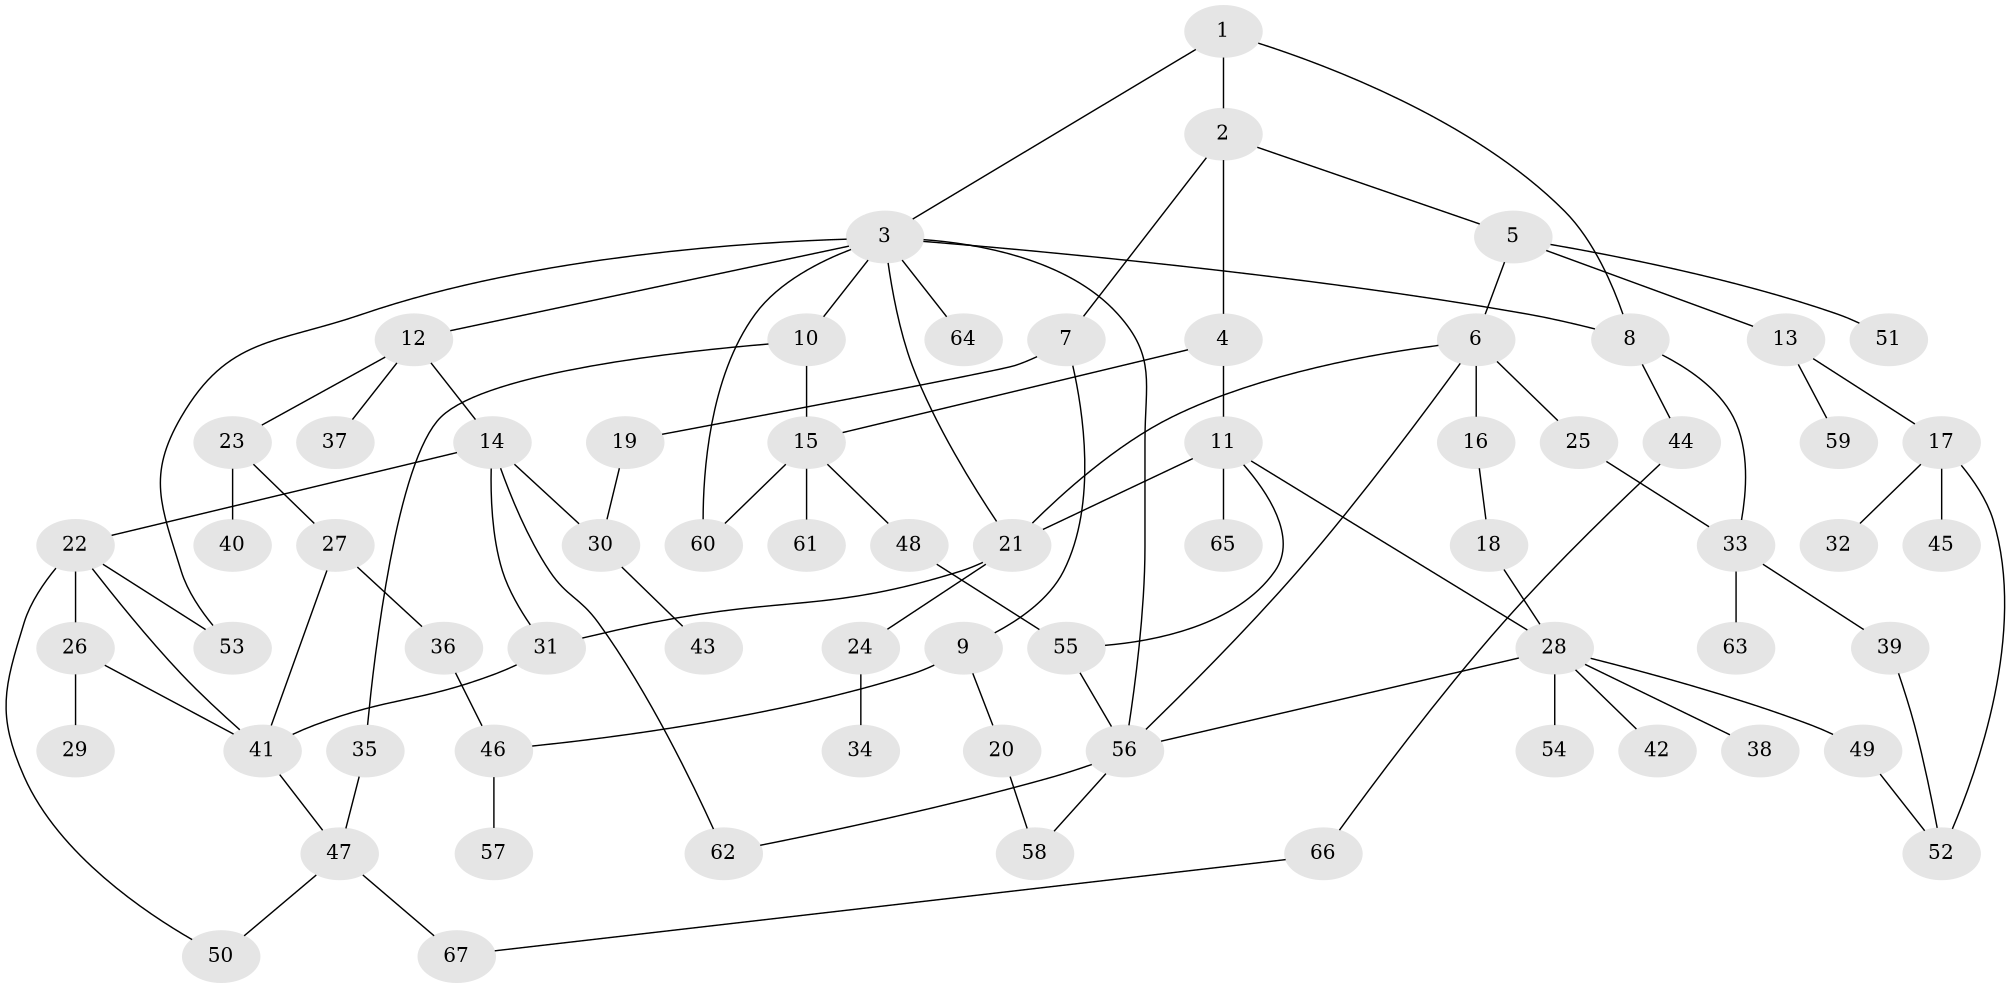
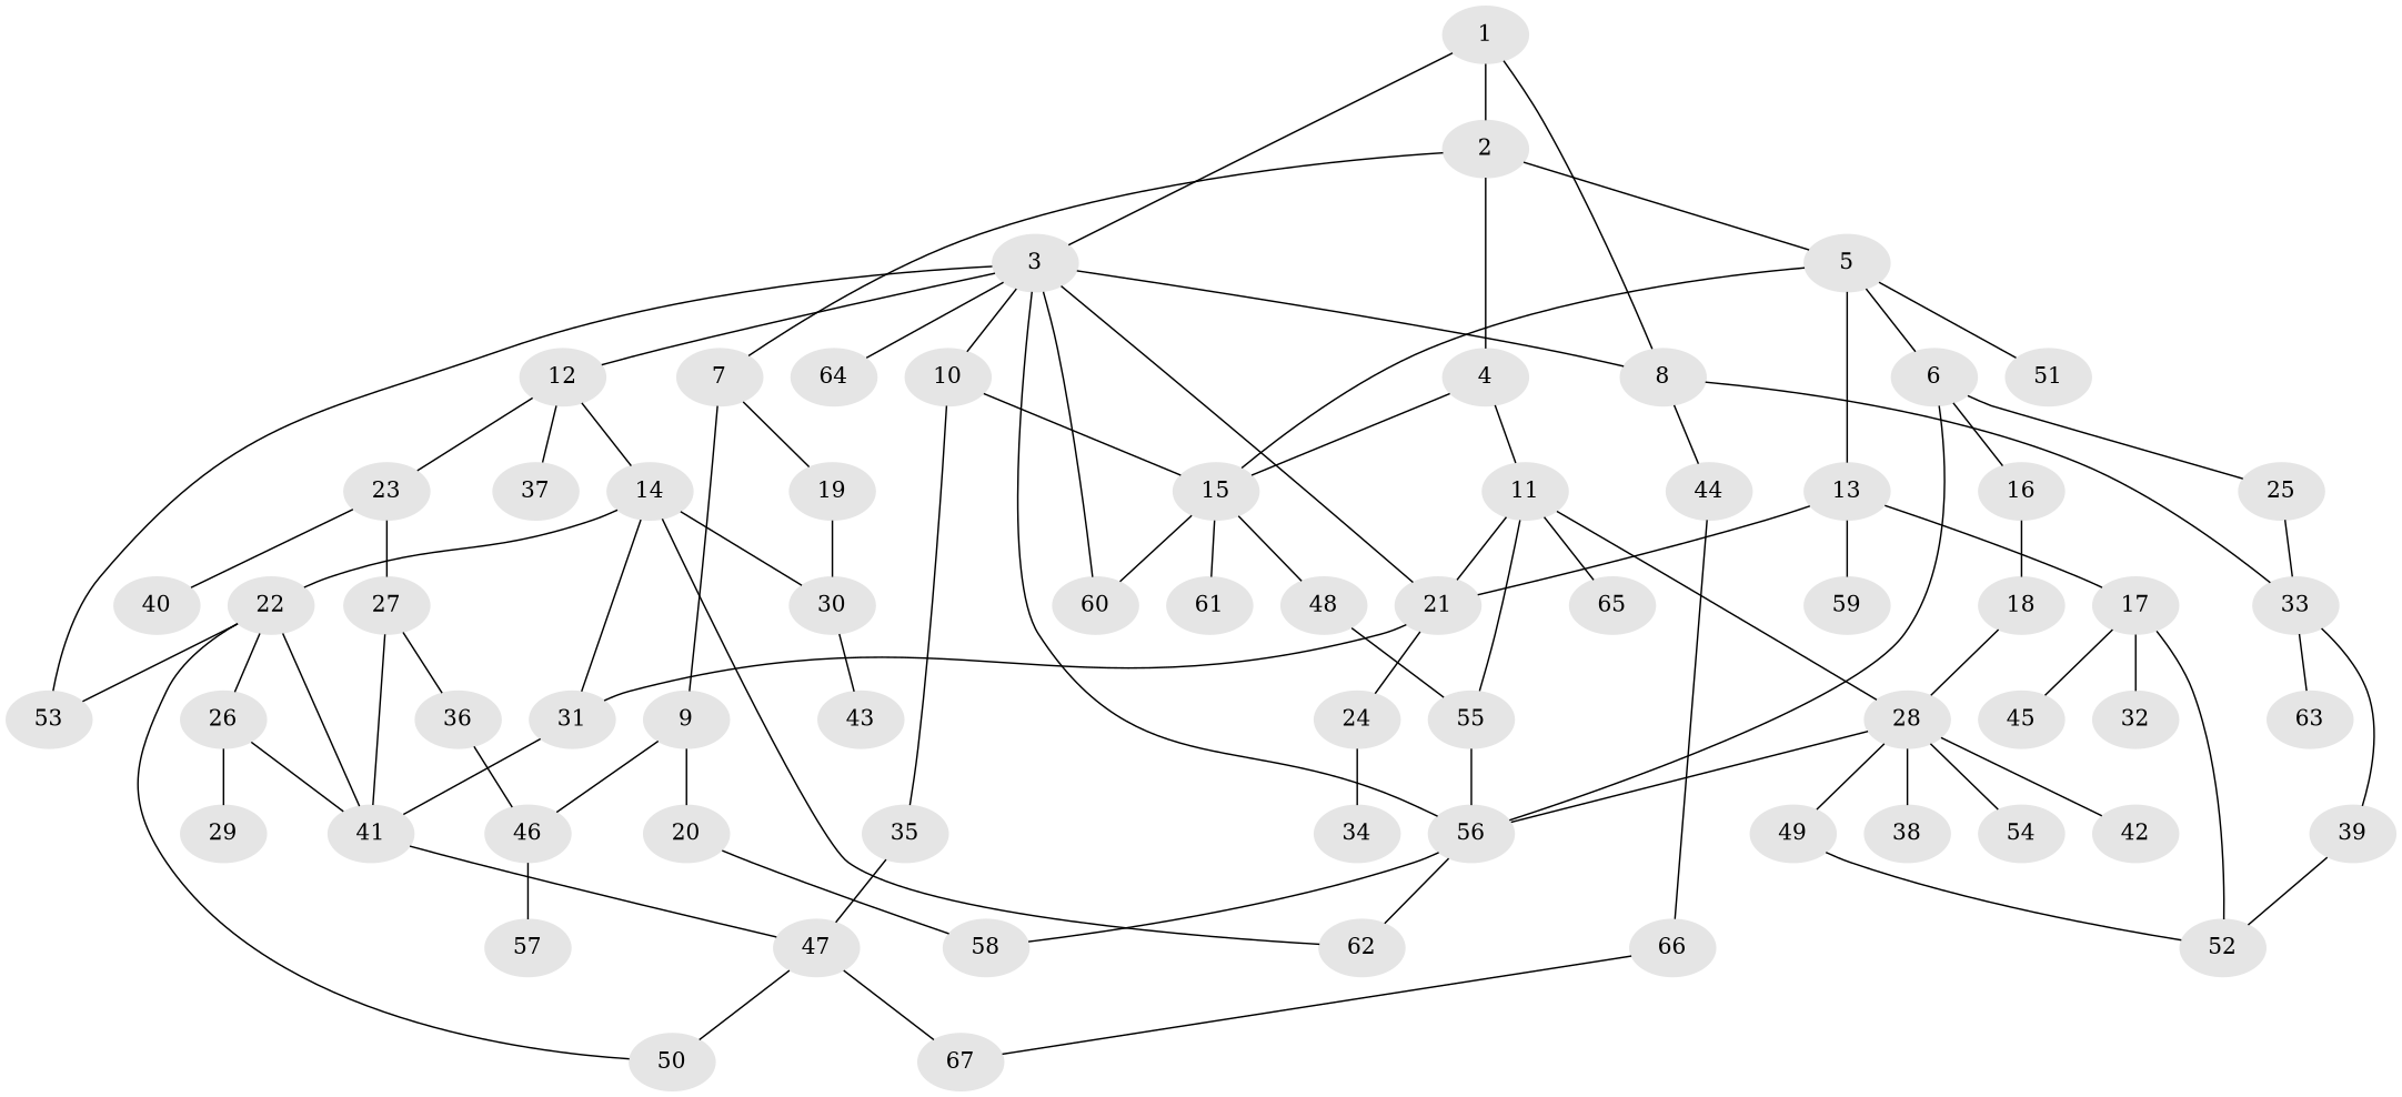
  graph {
    node [color=gray90 style=filled]
    1
    2
    3
    8
    4
    5
    7
    10
    12
    21
    53
    56
    60
    64
    33
    44
    11
    15
    6
    13
    51
    9
    19
    35
    14
    23
    37
    24
    31
    62
    58
    28
    55
    65
    48
    61
    16
    25
    17
    59
    18
    20
    46
    30
    39
    63
    66
    57
    47
    38
    49
    54
    42
    22
    27
    40
    32
    45
    52
    26
    41
    50
    43
    34
    29
    36
    67
    1 -- 2
    1 -- 3
    1 -- 8
    2 -- 4
    2 -- 5
    2 -- 7
    3 -- 8
    3 -- 10
    3 -- 12
    3 -- 21
    3 -- 53
    3 -- 56
    3 -- 60
    3 -- 64
    8 -- 33
    8 -- 44
    4 -- 11
    4 -- 15
+   5 -- 15
    5 -- 6
    5 -- 13
    5 -- 51
    7 -- 9
    7 -- 19
    10 -- 15
    10 -- 35
    12 -- 14
    12 -- 23
    12 -- 37
    21 -- 24
    21 -- 31
    56 -- 62
    56 -- 58
    33 -- 39
    33 -- 63
    44 -- 66
    11 -- 21
    11 -- 28
    11 -- 55
    11 -- 65
    15 -- 60
    15 -- 48
    15 -- 61
    6 -- 56
    6 -- 16
    6 -- 25
-   6 -- 21
+   13 -- 21
    13 -- 17
    13 -- 59
    9 -- 20
    9 -- 46
    19 -- 30
    35 -- 47
    14 -- 31
    14 -- 62
    14 -- 30
    14 -- 22
    23 -- 27
    23 -- 40
    24 -- 34
    31 -- 41
    28 -- 56
    28 -- 38
    28 -- 49
    28 -- 54
    28 -- 42
    55 -- 56
    48 -- 55
    16 -- 18
    25 -- 33
    17 -- 32
    17 -- 45
    17 -- 52
    18 -- 28
    20 -- 58
    46 -- 57
    30 -- 43
    39 -- 52
    66 -- 67
    47 -- 50
    47 -- 67
    49 -- 52
    22 -- 53
    22 -- 26
    22 -- 41
    22 -- 50
    27 -- 41
    27 -- 36
    26 -- 41
    26 -- 29
    41 -- 47
    36 -- 46
  }
